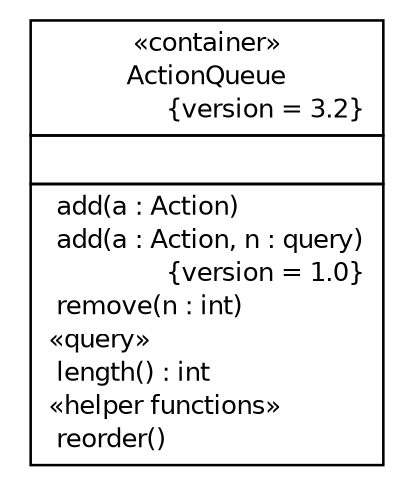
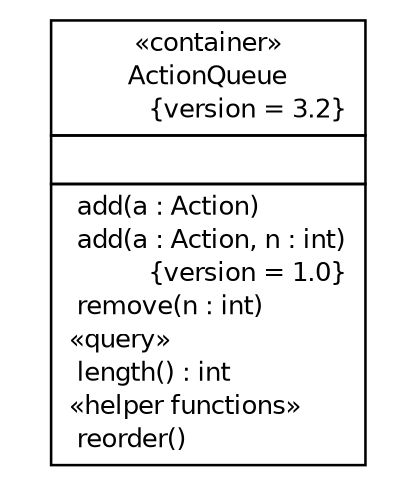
  digraph {
-   n1 [fontcolor=black fontname=Helvetica fontsize=10.0 label=<<table border="0" cellborder="1" cellspacing="0" cellpadding="2" port="p"><tr><td><table border="0" cellspacing="0" cellpadding="1"><tr><td align="center" balign="center"> &laquo;container&raquo; </td></tr><tr><td align="center" balign="center"> ActionQueue </td></tr><tr><td align="right" balign="right"> {version = 3.2} </td></tr></table></td></tr><tr><td><table border="0" cellspacing="0" cellpadding="1"><tr><td align="left" balign="left">  </td></tr></table></td></tr><tr><td><table border="0" cellspacing="0" cellpadding="1"><tr><td align="left" balign="left">  add(a : Action) </td></tr><tr><td align="left" balign="left">  add(a : Action, n : query) </td></tr><tr><td align="right" balign="right"> {version = 1.0} </td></tr><tr><td align="left" balign="left">  remove(n : int) </td></tr><tr><td align="left" balign="left"> &laquo;query&raquo; </td></tr><tr><td align="left" balign="left">  length() : int </td></tr><tr><td align="left" balign="left"> &laquo;helper functions&raquo; </td></tr><tr><td align="left" balign="left">  reorder() </td></tr></table></td></tr></table>> shape=plaintext]
+   n1 [fontcolor=black fontname=Helvetica fontsize=10.0 label=<<table border="0" cellborder="1" cellspacing="0" cellpadding="2" port="p"><tr><td><table border="0" cellspacing="0" cellpadding="1"><tr><td align="center" balign="center"> &laquo;container&raquo; </td></tr><tr><td align="center" balign="center"> ActionQueue </td></tr><tr><td align="right" balign="right"> {version = 3.2} </td></tr></table></td></tr><tr><td><table border="0" cellspacing="0" cellpadding="1"><tr><td align="left" balign="left">  </td></tr></table></td></tr><tr><td><table border="0" cellspacing="0" cellpadding="1"><tr><td align="left" balign="left">  add(a : Action) </td></tr><tr><td align="left" balign="left">  add(a : Action, n : int) </td></tr><tr><td align="right" balign="right"> {version = 1.0} </td></tr><tr><td align="left" balign="left">  remove(n : int) </td></tr><tr><td align="left" balign="left"> &laquo;query&raquo; </td></tr><tr><td align="left" balign="left">  length() : int </td></tr><tr><td align="left" balign="left"> &laquo;helper functions&raquo; </td></tr><tr><td align="left" balign="left">  reorder() </td></tr></table></td></tr></table>> shape=plaintext]
  }
